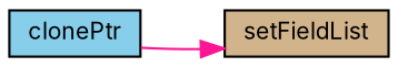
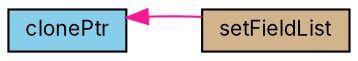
  digraph {
    rankdir=RL
    fontname=Inter
    node [color=black fontname=Inter fontsize=10 shape=record style=filled]
    n1 [fillcolor=tan fontcolor=black height=0.2 label=setFieldList width=0.4]
    n2 [fillcolor=skyblue height=0.2 label=clonePtr width=0.4]
-   n1 -> n2 [color=deeppink dir=back fontname=Inter fontsize=10 labelfontname=Helvetica labelfontsize=10 style=solid]
+   n2 -> n1 [color=deeppink dir=back fontname=Inter fontsize=10 labelfontname=Helvetica labelfontsize=10 style=solid]
  }
